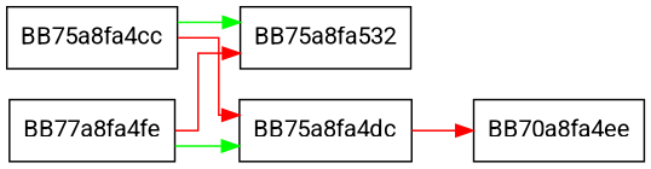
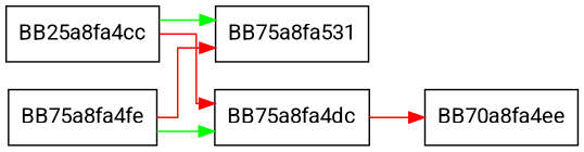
  digraph {
    fontname=Roboto
    rankdir=LR
    splines=ortho
    node [fontname=Roboto shape=box]
    edge [color=red fontname=Roboto]
-   BB75a8fa4cc
-   BB75a8fa532
+   BB75a8fa4cc [label=BB25a8fa4cc]
+   BB75a8fa532 [label=BB75a8fa531]
    BB75a8fa4dc
    n4 [label=BB70a8fa4ee]
-   BB75a8fa4fe [label=BB77a8fa4fe]
+   BB75a8fa4fe
    BB75a8fa4cc -> BB75a8fa532 [color=green]
    BB75a8fa4cc -> BB75a8fa4dc
    BB75a8fa4dc -> n4
    BB75a8fa4fe -> BB75a8fa532
    BB75a8fa4fe -> BB75a8fa4dc [color=green]
  }
